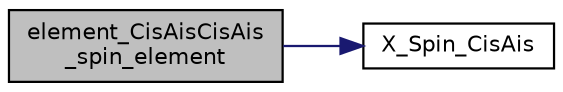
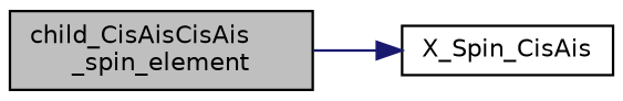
  digraph {
    rankdir=LR
    node [color=black fontname=Helvetica fontsize=10 shape=record style=filled]
-   n1 [fillcolor=grey75 fontcolor=black height=0.2 label="element_CisAisCisAis\l_spin_element" width=0.4]
+   n1 [fillcolor=grey75 fontcolor=black height=0.2 label="child_CisAisCisAis\l_spin_element" width=0.4]
    n2 [fillcolor=white height=0.2 label=X_Spin_CisAis width=0.4]
    n1 -> n2 [color=midnightblue fontname=Helvetica fontsize=10 labelfontname=Helvetica labelfontsize=10 style=solid]
  }
